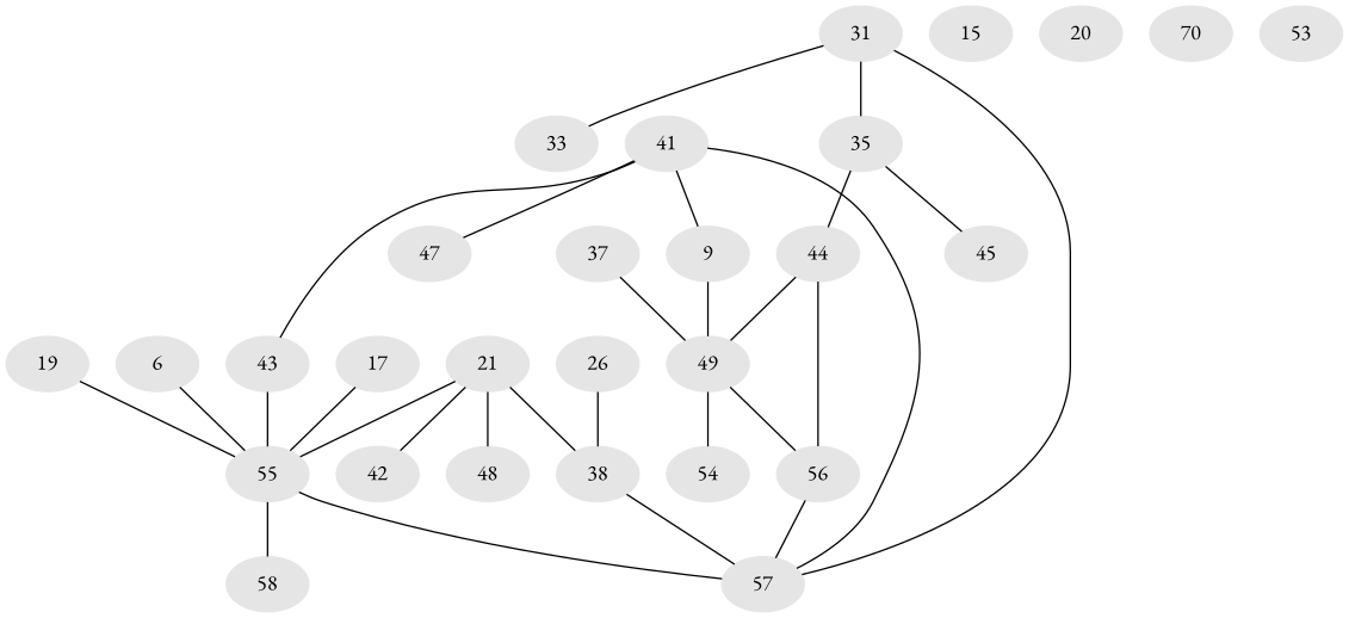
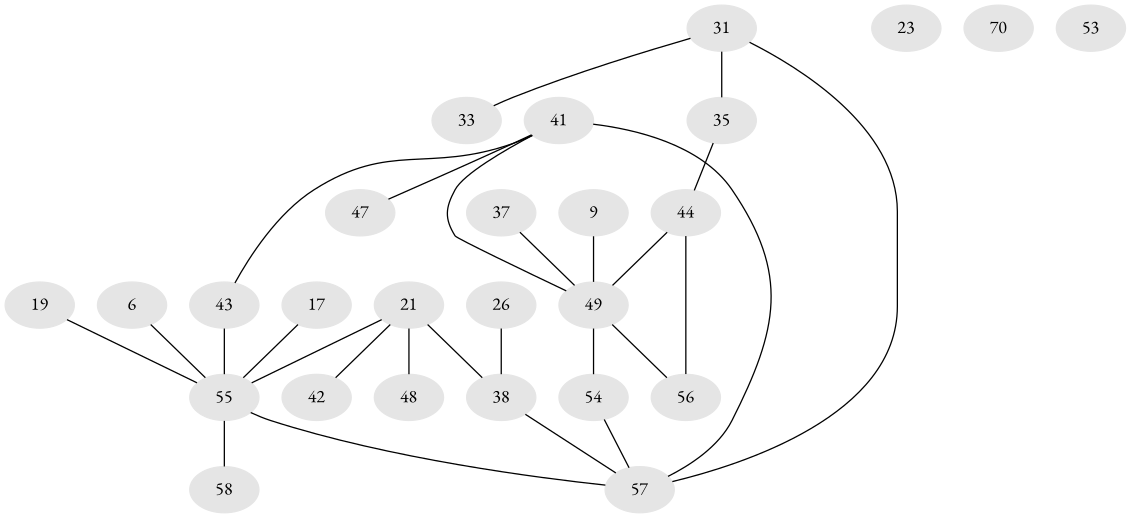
  graph {
    fontname="EB Garamond"
    node [color=gray90 fontname="EB Garamond" style=filled]
    edge [fontname="EB Garamond"]
    6 [super="+3"]
    55 [super="+10+18"]
    57 [super="+32+34"]
    58
    49 [super="+25+30"]
    9
-   15
    17
    19
    38 [super="+8"]
    21
    42
    48 [super="+46"]
-   23 [label=20]
+   23
    26 [super="+14+16+22"]
    31 [super="+12"]
    33 [super="+28"]
    35 [super="+2+20"]
    44
-   45
    56 [super="+51+52"]
    54
    37 [super="+5+27"]
    41 [super="+29"]
    43 [super="+36+40"]
    47
    n27 [label=70]
    53
    6 -- 55
    55 -- 57
    55 -- 58
    49 -- 56
    49 -- 54 [weight=2]
    9 -- 49
    17 -- 55
    19 -- 55
    38 -- 57
    21 -- 55 [weight=2]
    21 -- 38 [weight=2]
    21 -- 42
    21 -- 48
    26 -- 38
    31 -- 57
    31 -- 33
    31 -- 35 [weight=2]
    35 -- 44
-   35 -- 45
    44 -- 49
    44 -- 56
-   56 -- 57
+   54 -- 57
    37 -- 49
    41 -- 57
-   41 -- 9 [weight=2]
+   41 -- 49 [weight=2]
    41 -- 43
    41 -- 47
    43 -- 55 [weight=3]
  }
